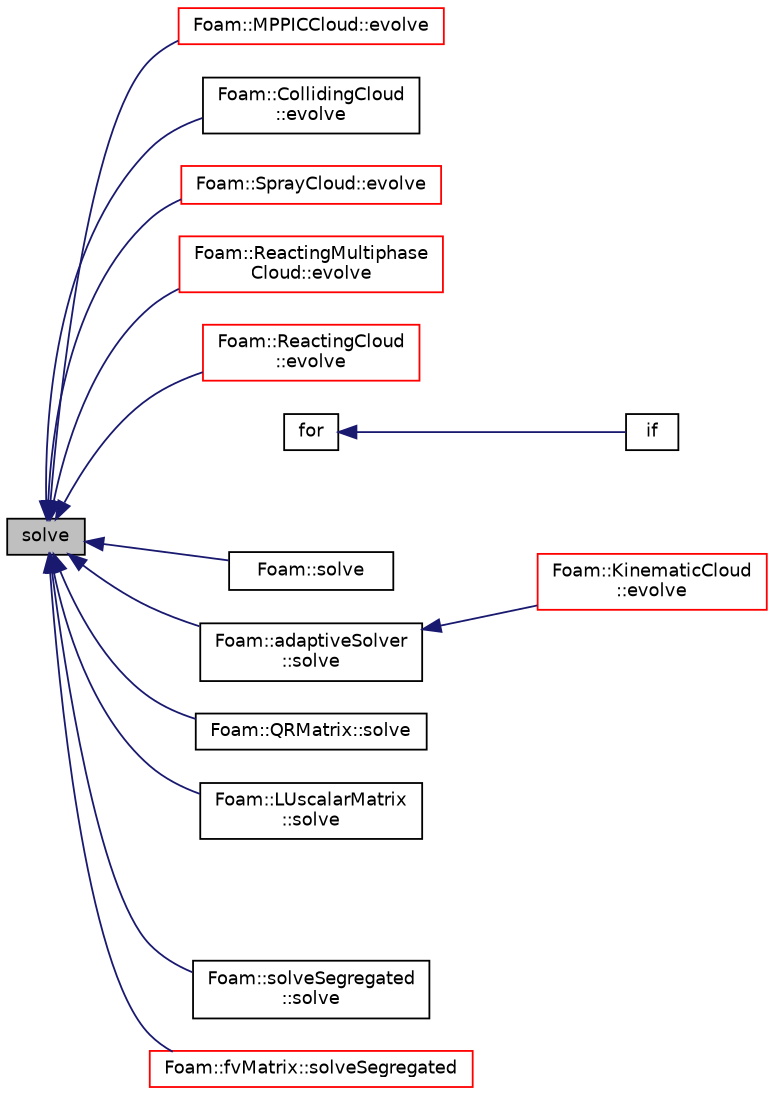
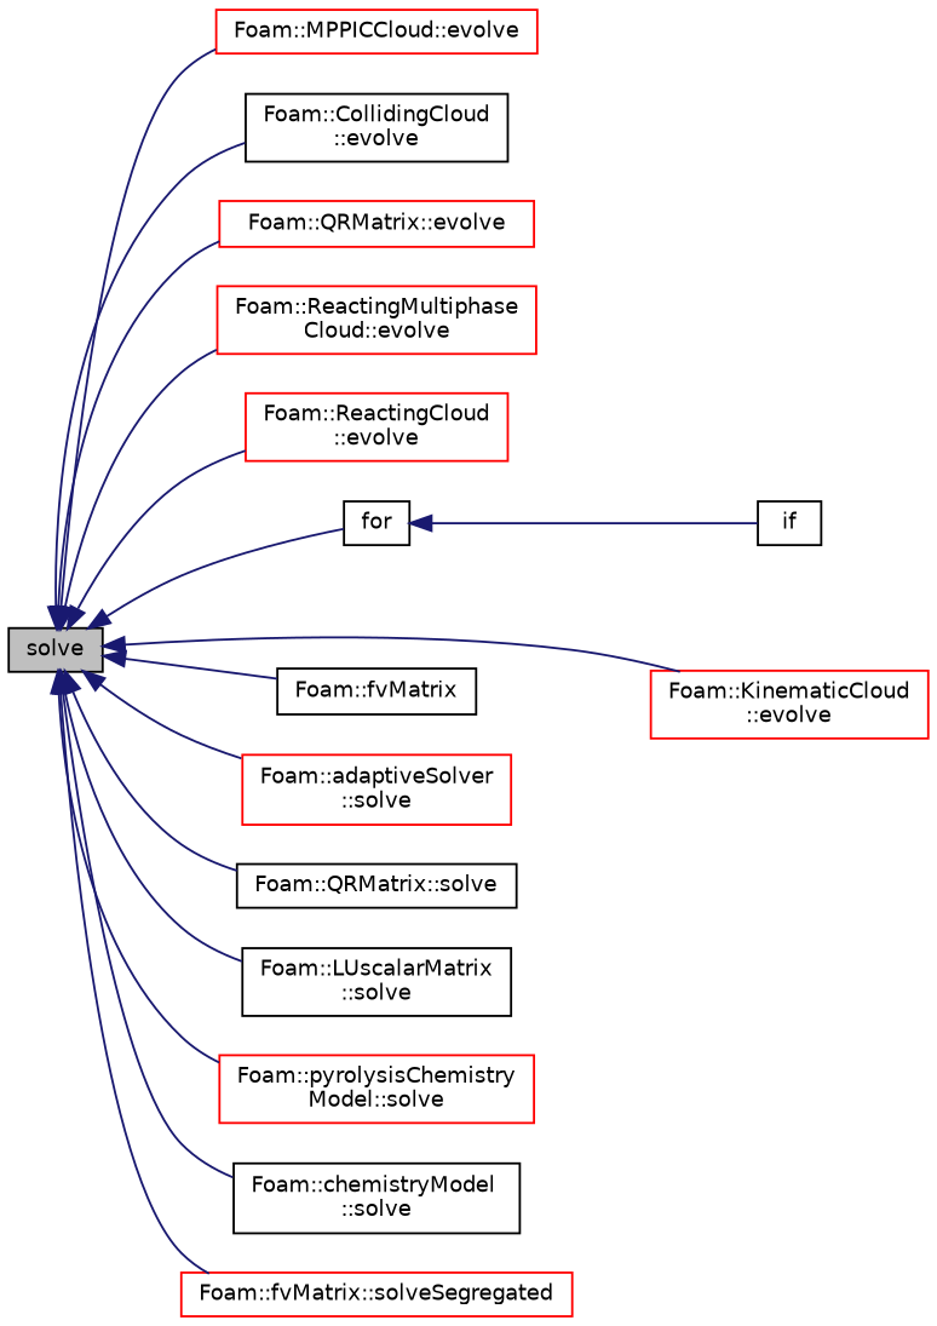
  digraph {
    rankdir=LR
    node [color=black fontname=Helvetica fontsize=10 shape=record]
    edge [color=midnightblue dir=back fontname=Helvetica fontsize=10 labelfontname=Helvetica labelfontsize=10 style=solid]
    n1 [fillcolor=grey75 fontcolor=black height=0.2 label=solve style=filled width=0.4]
    n2 [color=red height=0.2 label="Foam::MPPICCloud::evolve" width=0.4]
    n3 [height=0.2 label="Foam::CollidingCloud\l::evolve" width=0.4]
-   n4 [color=red height=0.2 label="Foam::SprayCloud::evolve" width=0.4]
+   n4 [color=red height=0.2 label="Foam::QRMatrix::evolve" width=0.4]
    n5 [color=red height=0.2 label="Foam::ReactingMultiphase\lCloud::evolve" width=0.4]
    n6 [color=red height=0.2 label="Foam::ReactingCloud\l::evolve" width=0.4]
    n7 [color=red height=0.2 label="Foam::KinematicCloud\l::evolve" width=0.4]
    n8 [height=0.2 label=for width=0.4]
-   n9 [height=0.2 label="Foam::solve" width=0.4]
-   n10 [height=0.2 label="Foam::adaptiveSolver\l::solve" width=0.4]
+   n9 [height=0.2 label="Foam::fvMatrix" width=0.4]
+   n10 [color=red height=0.2 label="Foam::adaptiveSolver\l::solve" width=0.4]
    n11 [height=0.2 label="Foam::QRMatrix::solve" width=0.4]
    n12 [height=0.2 label="Foam::LUscalarMatrix\l::solve" width=0.4]
-   n14 [height=0.2 label="Foam::solveSegregated\l::solve" width=0.4]
+   n13 [color=red height=0.2 label="Foam::pyrolysisChemistry\lModel::solve" width=0.4]
+   n14 [height=0.2 label="Foam::chemistryModel\l::solve" width=0.4]
    n15 [color=red height=0.2 label="Foam::fvMatrix::solveSegregated" width=0.4]
    n16 [height=0.2 label=if width=0.4]
    n1 -> n2
    n1 -> n3
    n1 -> n4
    n1 -> n5
    n1 -> n6
-   n10 -> n7
+   n1 -> n7
+   n1 -> n8
    n1 -> n9
    n1 -> n10
    n1 -> n11
    n1 -> n12
+   n1 -> n13
    n1 -> n14
    n1 -> n15
    n8 -> n16
  }
